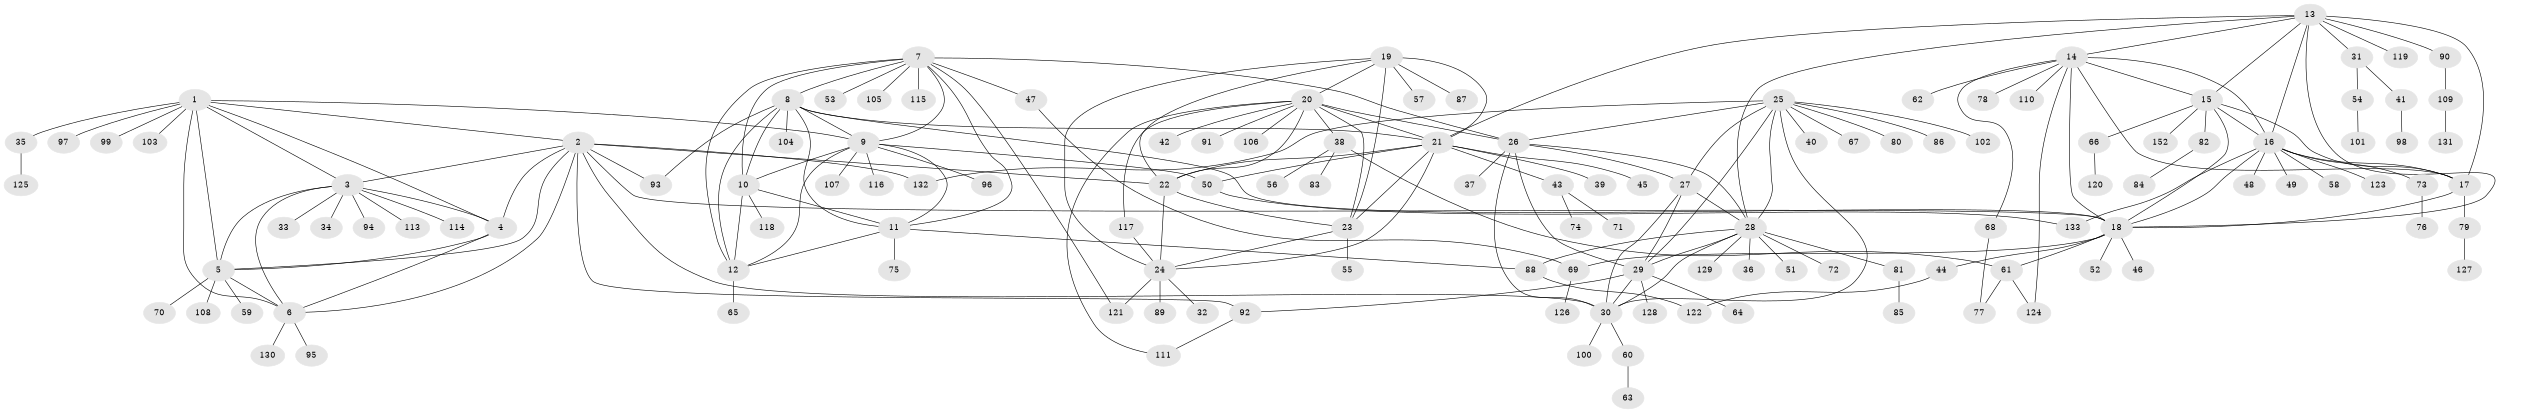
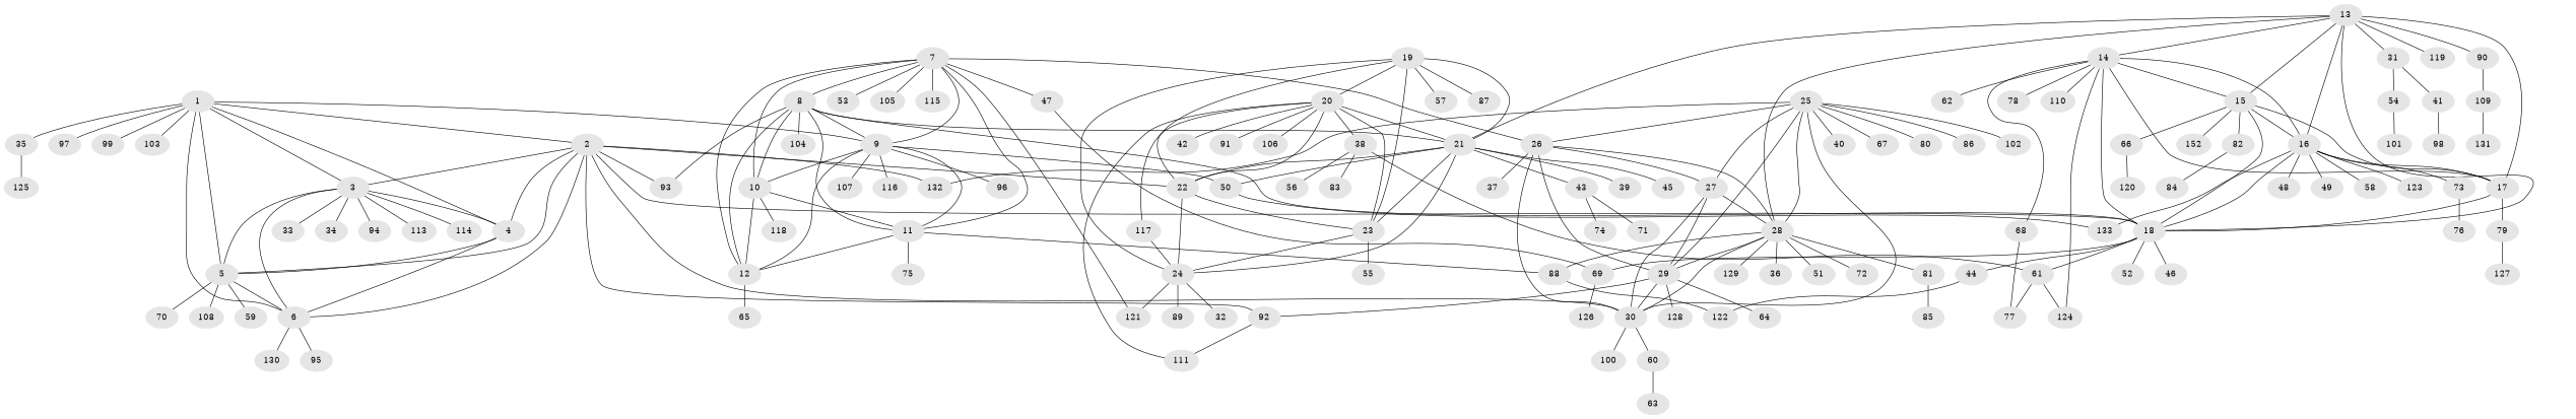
  graph {
    node [color=gray90 style=filled]
    1
    2
    3
    4
    5
    6
    9
    35
    97
    99
    103
    18
    22
    30
    92
    93
    132
    33
    34
    94
    113
    114
    59
    70
    108
    95
    130
    10
    11
    12
    50
    96
    107
    116
    125
    44
    46
    52
    61
    69
    23
    24
    60
    100
    111
    7
    8
    26
    47
    53
    105
    115
    121
    21
    104
    118
    75
    88
    65
    28
    27
    29
    37
    39
    43
    45
    133
    122
    13
    14
    15
    16
    17
    31
    90
    119
    62
    68
    78
    110
    124
    66
    82
    n84 [label=152]
    48
    49
    58
    73
    123
    79
    36
    51
    72
    81
    129
    41
    54
    109
    77
    120
    84
    76
    127
    126
    19
    20
    57
    87
    38
    42
    91
    106
    117
    55
    32
    89
    56
    83
    71
    74
    25
    40
    67
    80
    86
    102
    64
    128
    85
    63
    98
    101
    131
    1 -- 2
    1 -- 3
    1 -- 4
    1 -- 5
    1 -- 6
    1 -- 9
    1 -- 35
    1 -- 97
    1 -- 99
    1 -- 103
    2 -- 3
    2 -- 4
    2 -- 5
    2 -- 6
    2 -- 18
    2 -- 22
    2 -- 30
    2 -- 92
    2 -- 93
    2 -- 132
    3 -- 4
    3 -- 5
    3 -- 6
    3 -- 33
    3 -- 34
    3 -- 94
    3 -- 113
    3 -- 114
    4 -- 5
    4 -- 6
    5 -- 6
    5 -- 59
    5 -- 70
    5 -- 108
    6 -- 95
    6 -- 130
    9 -- 10
    9 -- 11
    9 -- 12
    9 -- 50
    9 -- 96
    9 -- 107
    9 -- 116
    35 -- 125
    18 -- 44
    18 -- 46
    18 -- 52
    18 -- 61
    18 -- 69
    22 -- 23
    22 -- 24
    30 -- 60
    30 -- 100
    92 -- 111
    10 -- 11
    10 -- 12
    10 -- 118
    11 -- 12
    11 -- 75
    11 -- 88
    12 -- 65
    50 -- 133
    44 -- 122
    61 -- 124
    61 -- 77
    69 -- 126
    23 -- 24
    23 -- 55
    24 -- 121
    24 -- 32
    24 -- 89
    60 -- 63
    7 -- 9
    7 -- 10
    7 -- 11
    7 -- 12
    7 -- 8
    7 -- 26
    7 -- 47
    7 -- 53
    7 -- 105
    7 -- 115
    7 -- 121
    8 -- 9
    8 -- 18
    8 -- 93
    8 -- 10
    8 -- 11
    8 -- 12
    8 -- 21
    8 -- 104
    26 -- 30
    26 -- 28
    26 -- 27
    26 -- 29
    26 -- 37
    47 -- 69
    21 -- 22
    21 -- 50
    21 -- 23
    21 -- 24
    21 -- 39
    21 -- 43
    21 -- 45
    88 -- 122
    28 -- 30
    28 -- 88
    28 -- 29
    28 -- 36
    28 -- 51
    28 -- 72
    28 -- 81
    28 -- 129
    27 -- 30
    27 -- 28
    27 -- 29
    29 -- 30
    29 -- 92
    29 -- 64
    29 -- 128
    43 -- 71
    43 -- 74
    13 -- 18
    13 -- 21
    13 -- 28
    13 -- 14
    13 -- 15
    13 -- 16
    13 -- 17
    13 -- 31
    13 -- 90
    13 -- 119
    14 -- 18
    14 -- 15
    14 -- 16
    14 -- 17
    14 -- 62
    14 -- 68
    14 -- 78
    14 -- 110
    14 -- 124
    15 -- 18
    15 -- 16
    15 -- 17
    15 -- 66
    15 -- 82
    15 -- n84
    16 -- 18
    16 -- 133
    16 -- 17
    16 -- 48
    16 -- 49
    16 -- 58
    16 -- 73
    16 -- 123
    17 -- 18
    17 -- 79
    31 -- 41
    31 -- 54
    90 -- 109
    68 -- 77
    66 -- 120
    82 -- 84
    73 -- 76
    79 -- 127
    81 -- 85
    41 -- 98
    54 -- 101
    109 -- 131
    19 -- 22
    19 -- 23
    19 -- 24
    19 -- 21
    19 -- 20
    19 -- 57
    19 -- 87
    20 -- 22
    20 -- 23
    20 -- 111
-   20 -- 26
    20 -- 21
    20 -- 38
    20 -- 42
    20 -- 91
    20 -- 106
    20 -- 117
    38 -- 61
    38 -- 56
    38 -- 83
    117 -- 24
    25 -- 30
    25 -- 132
    25 -- 26
    25 -- 28
    25 -- 27
    25 -- 29
    25 -- 40
    25 -- 67
    25 -- 80
    25 -- 86
    25 -- 102
  }
